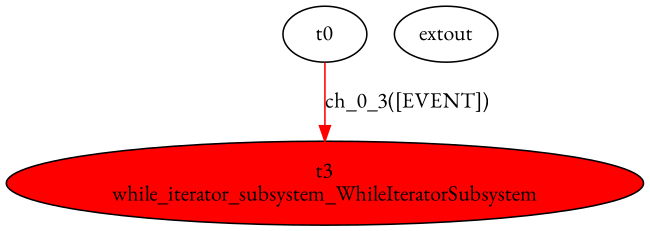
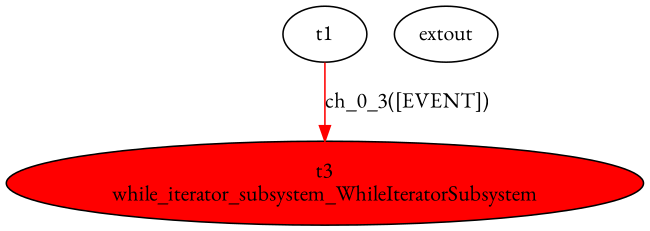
  digraph {
    rankdir=TB
    fontname="EB Garamond"
    node [fontname="EB Garamond"]
    n1 [fillcolor=red label="t3\nwhile_iterator_subsystem_WhileIteratorSubsystem" style=filled]
-   t0
+   t0 [label=t1]
    n3 [label=extout]
    t0 -> n1 [color=red label="ch_0_3([EVENT])" fontname="EB Garamond"]
  }
